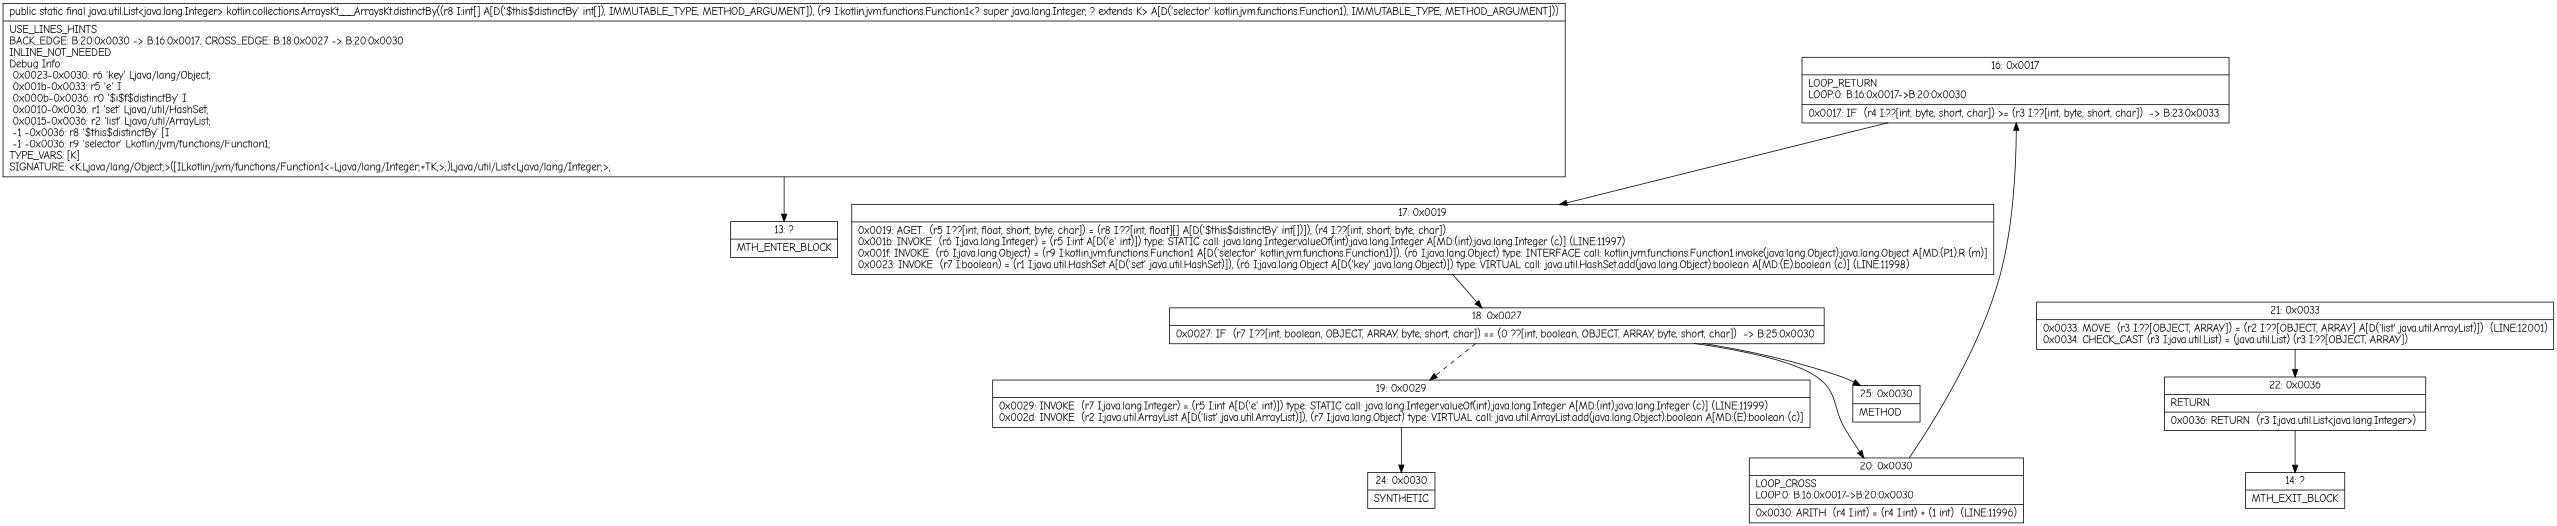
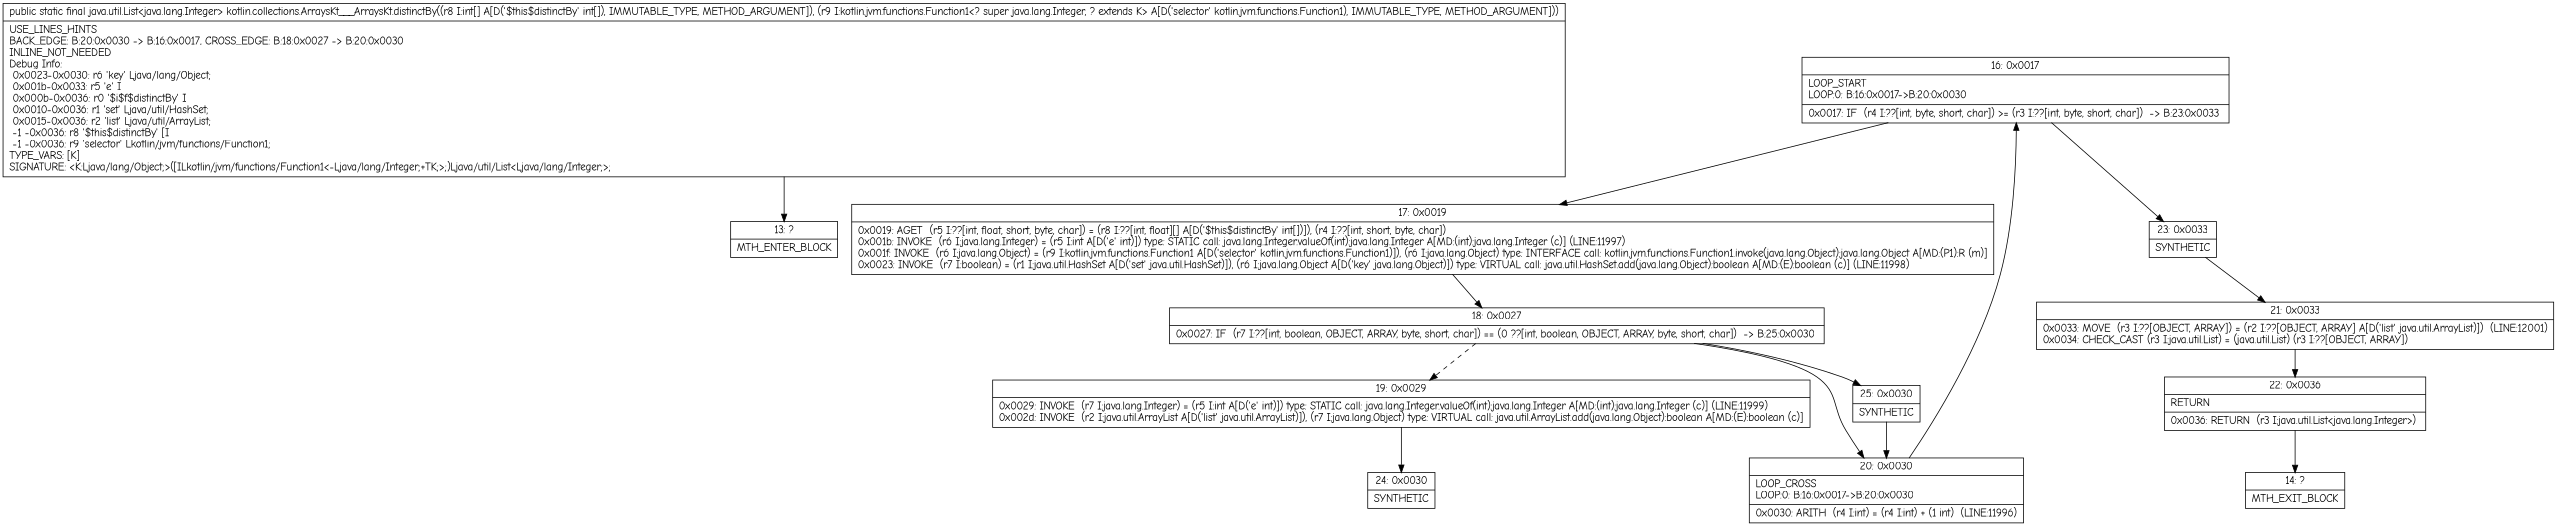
  digraph {
    fontname="Comic Neue"
    node [fontname="Comic Neue" shape=record]
    edge [fontname="Comic Neue"]
    n1 [label="{13\:\ ?|MTH_ENTER_BLOCK\l}"]
-   n2 [label="{16\:\ 0x0017|LOOP_RETURN\lLOOP:0: B:16:0x0017\-\>B:20:0x0030\l|0x0017: IF  (r4 I:??[int, byte, short, char]) \>= (r3 I:??[int, byte, short, char])  \-\> B:23:0x0033 \l}"]
+   n2 [label="{16\:\ 0x0017|LOOP_START\lLOOP:0: B:16:0x0017\-\>B:20:0x0030\l|0x0017: IF  (r4 I:??[int, byte, short, char]) \>= (r3 I:??[int, byte, short, char])  \-\> B:23:0x0033 \l}"]
    n3 [label="{17\:\ 0x0019|0x0019: AGET  (r5 I:??[int, float, short, byte, char]) = (r8 I:??[int, float][] A[D('$this$distinctBy' int[])]), (r4 I:??[int, short, byte, char]) \l0x001b: INVOKE  (r6 I:java.lang.Integer) = (r5 I:int A[D('e' int)]) type: STATIC call: java.lang.Integer.valueOf(int):java.lang.Integer A[MD:(int):java.lang.Integer (c)] (LINE:11997)\l0x001f: INVOKE  (r6 I:java.lang.Object) = (r9 I:kotlin.jvm.functions.Function1 A[D('selector' kotlin.jvm.functions.Function1)]), (r6 I:java.lang.Object) type: INTERFACE call: kotlin.jvm.functions.Function1.invoke(java.lang.Object):java.lang.Object A[MD:(P1):R (m)]\l0x0023: INVOKE  (r7 I:boolean) = (r1 I:java.util.HashSet A[D('set' java.util.HashSet)]), (r6 I:java.lang.Object A[D('key' java.lang.Object)]) type: VIRTUAL call: java.util.HashSet.add(java.lang.Object):boolean A[MD:(E):boolean (c)] (LINE:11998)\l}"]
+   n4 [label="{23\:\ 0x0033|SYNTHETIC\l}"]
    n5 [label="{18\:\ 0x0027|0x0027: IF  (r7 I:??[int, boolean, OBJECT, ARRAY, byte, short, char]) == (0 ??[int, boolean, OBJECT, ARRAY, byte, short, char])  \-\> B:25:0x0030 \l}"]
    n6 [label="{21\:\ 0x0033|0x0033: MOVE  (r3 I:??[OBJECT, ARRAY]) = (r2 I:??[OBJECT, ARRAY] A[D('list' java.util.ArrayList)])  (LINE:12001)\l0x0034: CHECK_CAST (r3 I:java.util.List) = (java.util.List) (r3 I:??[OBJECT, ARRAY]) \l}"]
    n7 [label="{19\:\ 0x0029|0x0029: INVOKE  (r7 I:java.lang.Integer) = (r5 I:int A[D('e' int)]) type: STATIC call: java.lang.Integer.valueOf(int):java.lang.Integer A[MD:(int):java.lang.Integer (c)] (LINE:11999)\l0x002d: INVOKE  (r2 I:java.util.ArrayList A[D('list' java.util.ArrayList)]), (r7 I:java.lang.Object) type: VIRTUAL call: java.util.ArrayList.add(java.lang.Object):boolean A[MD:(E):boolean (c)]\l}"]
-   n8 [label="{25\:\ 0x0030|METHOD\l}"]
+   n8 [label="{25\:\ 0x0030|SYNTHETIC\l}"]
    n9 [label="{20\:\ 0x0030|LOOP_CROSS\lLOOP:0: B:16:0x0017\-\>B:20:0x0030\l|0x0030: ARITH  (r4 I:int) = (r4 I:int) + (1 int)  (LINE:11996)\l}"]
    n10 [label="{24\:\ 0x0030|SYNTHETIC\l}"]
    n11 [label="{22\:\ 0x0036|RETURN\l|0x0036: RETURN  (r3 I:java.util.List\<java.lang.Integer\>) \l}"]
    n12 [label="{14\:\ ?|MTH_EXIT_BLOCK\l}"]
    n13 [label="{public static final java.util.List\<java.lang.Integer\> kotlin.collections.ArraysKt___ArraysKt.distinctBy((r8 I:int[] A[D('$this$distinctBy' int[]), IMMUTABLE_TYPE, METHOD_ARGUMENT]), (r9 I:kotlin.jvm.functions.Function1\<? super java.lang.Integer, ? extends K\> A[D('selector' kotlin.jvm.functions.Function1), IMMUTABLE_TYPE, METHOD_ARGUMENT]))  | USE_LINES_HINTS\lBACK_EDGE: B:20:0x0030 \-\> B:16:0x0017, CROSS_EDGE: B:18:0x0027 \-\> B:20:0x0030\lINLINE_NOT_NEEDED\lDebug Info:\l  0x0023\-0x0030: r6 'key' Ljava\/lang\/Object;\l  0x001b\-0x0033: r5 'e' I\l  0x000b\-0x0036: r0 '$i$f$distinctBy' I\l  0x0010\-0x0036: r1 'set' Ljava\/util\/HashSet;\l  0x0015\-0x0036: r2 'list' Ljava\/util\/ArrayList;\l  \-1 \-0x0036: r8 '$this$distinctBy' [I\l  \-1 \-0x0036: r9 'selector' Lkotlin\/jvm\/functions\/Function1;\lTYPE_VARS: [K]\lSIGNATURE: \<K:Ljava\/lang\/Object;\>([ILkotlin\/jvm\/functions\/Function1\<\-Ljava\/lang\/Integer;+TK;\>;)Ljava\/util\/List\<Ljava\/lang\/Integer;\>;\l}"]
    n2 -> n3 [style=solid]
+   n2 -> n4
    n3 -> n5
+   n4 -> n6
    n5 -> n7 [style=dashed]
    n5 -> n8
    n5 -> n9
    n6 -> n11
    n7 -> n10
+   n8 -> n9
    n9 -> n2
    n11 -> n12
    n13 -> n1
  }
